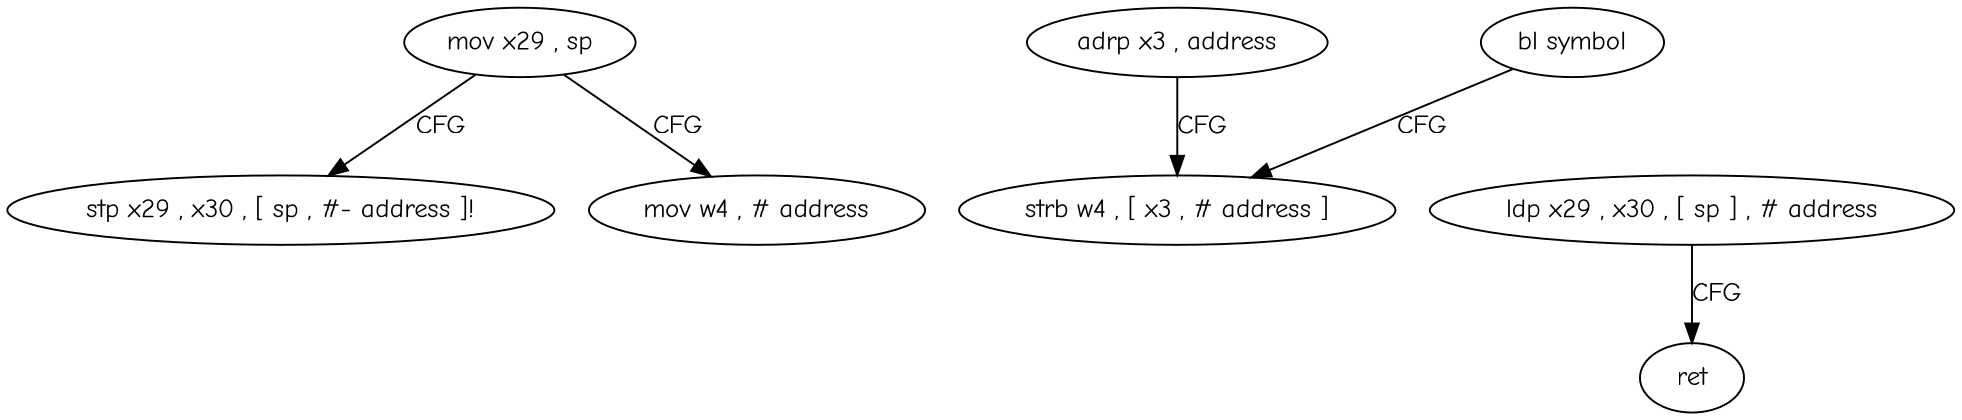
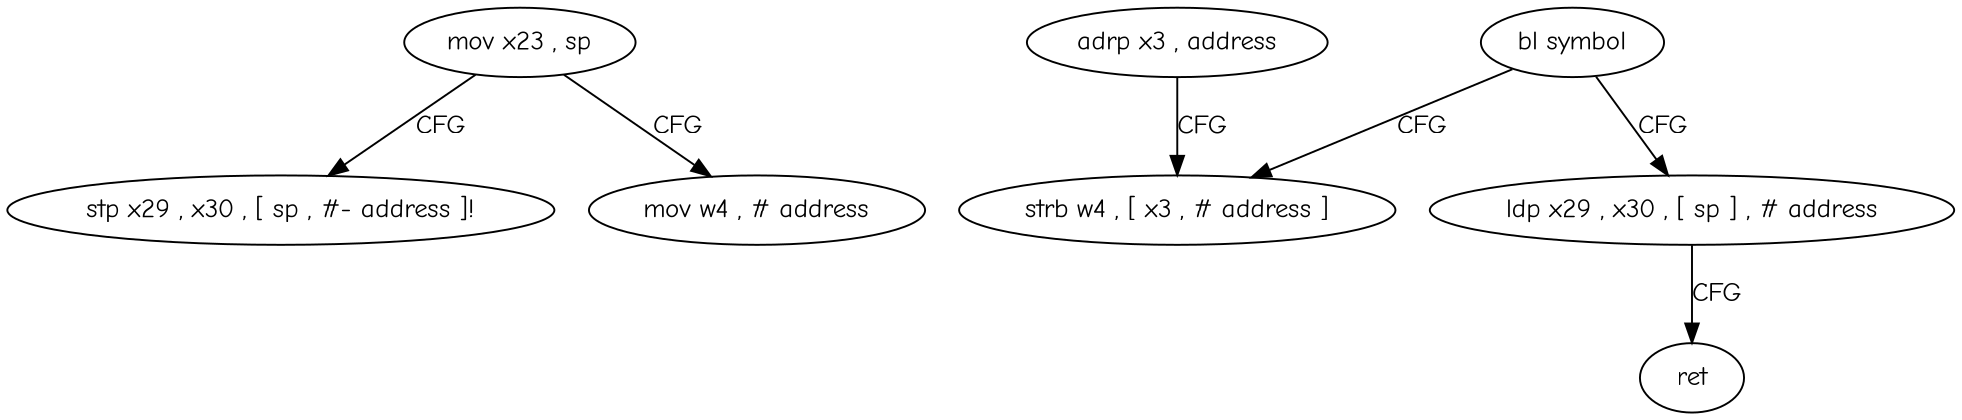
  digraph {
    fontname="Comic Neue"
    node [fontname="Comic Neue"]
    edge [fontname="Comic Neue"]
    n1 [label="stp x29 , x30 , [ sp , #- address ]!"]
-   n2 [label="mov x29 , sp"]
+   n2 [label="mov x23 , sp"]
    n3 [label="mov w4 , # address"]
    n4 [label="adrp x3 , address"]
    n5 [label="strb w4 , [ x3 , # address ]"]
    n6 [label="bl symbol"]
    n7 [label="ldp x29 , x30 , [ sp ] , # address"]
    n8 [label=ret]
    n2 -> n1 [label=CFG]
    n2 -> n3 [label=CFG]
    n4 -> n5 [label=CFG]
    n6 -> n5 [label=CFG]
+   n6 -> n7 [label=CFG]
    n7 -> n8 [label=CFG]
  }
